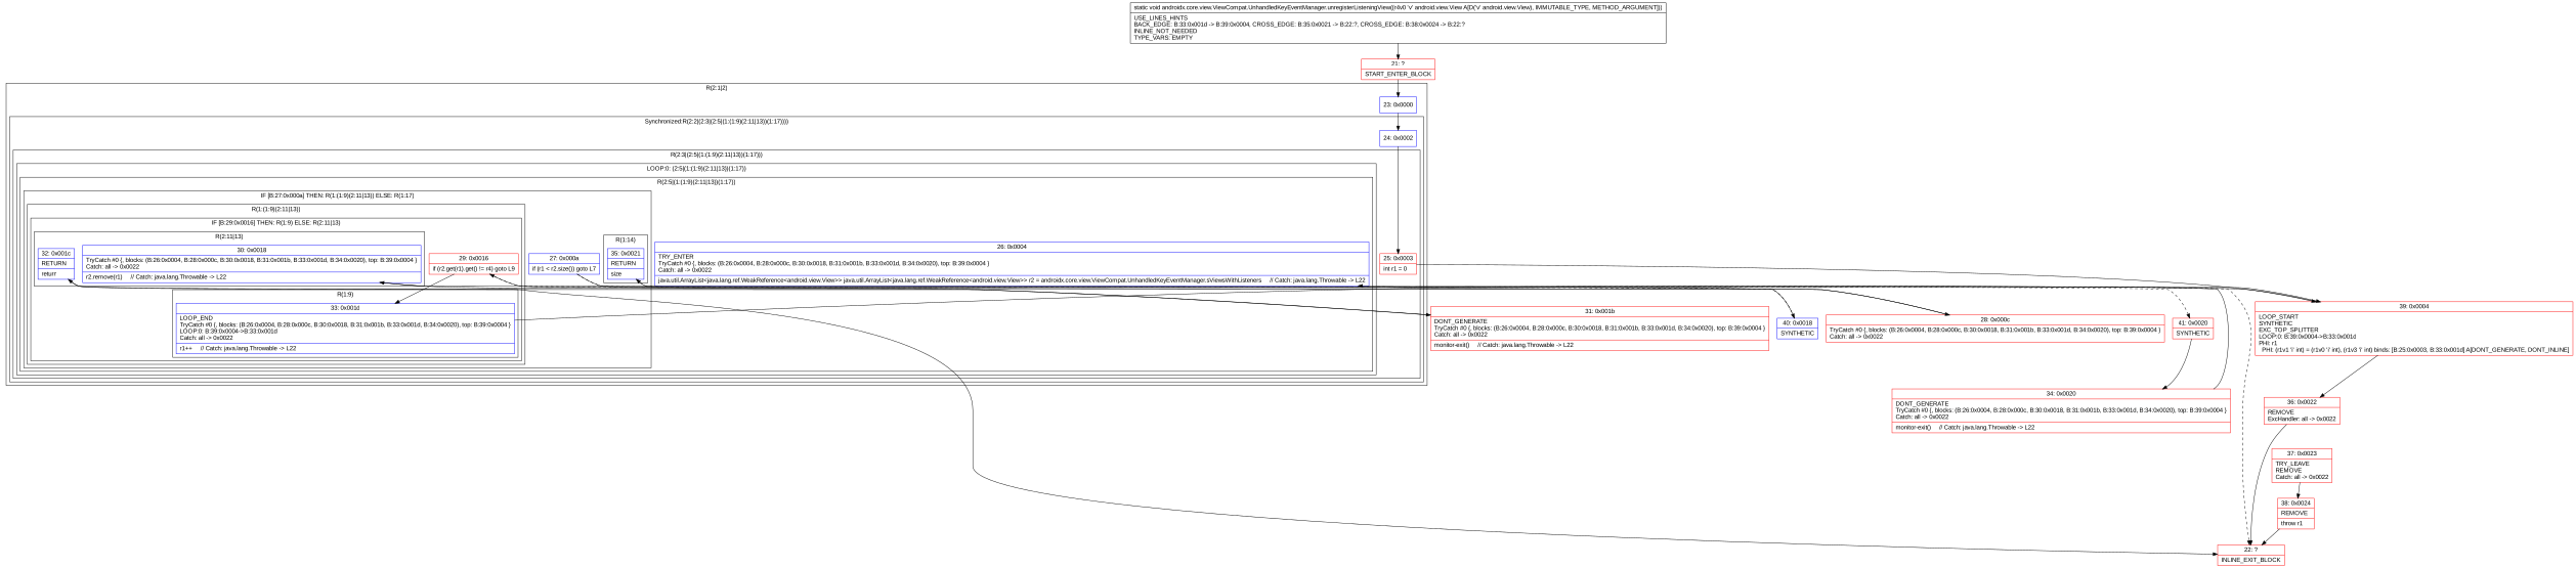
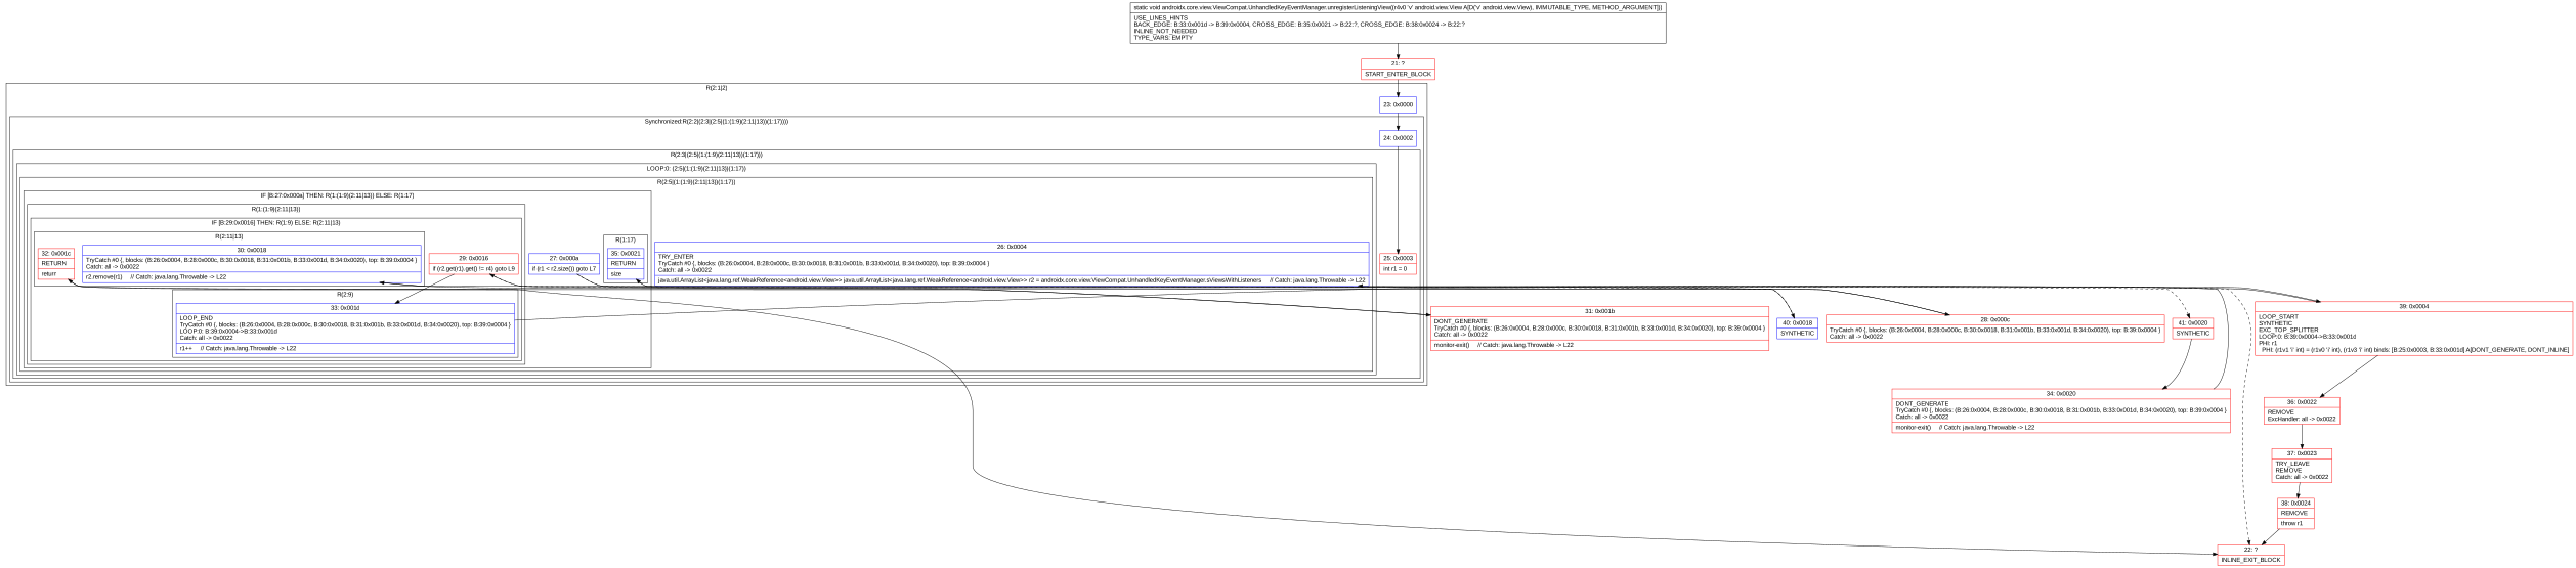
  digraph {
    fontname="Liberation Sans"
    node [color=red fontname="Liberation Sans" shape=record]
    edge [fontname="Liberation Sans"]
    n1 [color=blue label="{33\:\ 0x001d|LOOP_END\lTryCatch #0 \{, blocks: (B:26:0x0004, B:28:0x000c, B:30:0x0018, B:31:0x001b, B:33:0x001d, B:34:0x0020), top: B:39:0x0004 \}\lLOOP:0: B:39:0x0004\-\>B:33:0x001d\lCatch: all \-\> 0x0022\l|r1++     \/\/ Catch: java.lang.Throwable \-\> L22\l}"]
    n2 [color=blue label="{30\:\ 0x0018|TryCatch #0 \{, blocks: (B:26:0x0004, B:28:0x000c, B:30:0x0018, B:31:0x001b, B:33:0x001d, B:34:0x0020), top: B:39:0x0004 \}\lCatch: all \-\> 0x0022\l|r2.remove(r1)     \/\/ Catch: java.lang.Throwable \-\> L22\l}"]
-   n3 [color=blue label="{32\:\ 0x001c|RETURN\l|return\l}"]
+   n3 [label="{32\:\ 0x001c|RETURN\l|return\l}"]
    n4 [label="{29\:\ 0x0016|if (r2.get(r1).get() != r4) goto L9\l}"]
    n5 [color=blue label="{35\:\ 0x0021|RETURN\l|size\l}"]
    n6 [color=blue label="{27\:\ 0x000a|if (r1 \< r2.size()) goto L7\l}"]
    n7 [color=blue label="{26\:\ 0x0004|TRY_ENTER\lTryCatch #0 \{, blocks: (B:26:0x0004, B:28:0x000c, B:30:0x0018, B:31:0x001b, B:33:0x001d, B:34:0x0020), top: B:39:0x0004 \}\lCatch: all \-\> 0x0022\l|java.util.ArrayList\<java.lang.ref.WeakReference\<android.view.View\>\> java.util.ArrayList\<java.lang.ref.WeakReference\<android.view.View\>\> r2 = androidx.core.view.ViewCompat.UnhandledKeyEventManager.sViewsWithListeners     \/\/ Catch: java.lang.Throwable \-\> L22\l}"]
    n8 [label="{25\:\ 0x0003|int r1 = 0\l}"]
    n9 [color=blue label="{24\:\ 0x0002}"]
    n10 [color=blue label="{23\:\ 0x0000}"]
    n11 [label="{39\:\ 0x0004|LOOP_START\lSYNTHETIC\lEXC_TOP_SPLITTER\lLOOP:0: B:39:0x0004\-\>B:33:0x001d\lPHI: r1 \l  PHI: (r1v1 'i' int) = (r1v0 'i' int), (r1v3 'i' int) binds: [B:25:0x0003, B:33:0x001d] A[DONT_GENERATE, DONT_INLINE]\l}"]
    n12 [label="{31\:\ 0x001b|DONT_GENERATE\lTryCatch #0 \{, blocks: (B:26:0x0004, B:28:0x000c, B:30:0x0018, B:31:0x001b, B:33:0x001d, B:34:0x0020), top: B:39:0x0004 \}\lCatch: all \-\> 0x0022\l|monitor\-exit()     \/\/ Catch: java.lang.Throwable \-\> L22\l}"]
    n13 [label="{22\:\ ?|INLINE_EXIT_BLOCK\l}"]
    n14 [color=blue label="{40\:\ 0x0018|SYNTHETIC\l}"]
    n15 [label="{28\:\ 0x000c|TryCatch #0 \{, blocks: (B:26:0x0004, B:28:0x000c, B:30:0x0018, B:31:0x001b, B:33:0x001d, B:34:0x0020), top: B:39:0x0004 \}\lCatch: all \-\> 0x0022\l}"]
    n16 [label="{41\:\ 0x0020|SYNTHETIC\l}"]
    n17 [label="{36\:\ 0x0022|REMOVE\lExcHandler: all \-\> 0x0022\l}"]
    n18 [label="{34\:\ 0x0020|DONT_GENERATE\lTryCatch #0 \{, blocks: (B:26:0x0004, B:28:0x000c, B:30:0x0018, B:31:0x001b, B:33:0x001d, B:34:0x0020), top: B:39:0x0004 \}\lCatch: all \-\> 0x0022\l|monitor\-exit()     \/\/ Catch: java.lang.Throwable \-\> L22\l}"]
    n19 [label="{21\:\ ?|START_ENTER_BLOCK\l}"]
    n20 [label="{37\:\ 0x0023|TRY_LEAVE\lREMOVE\lCatch: all \-\> 0x0022\l}"]
    n21 [label="{38\:\ 0x0024|REMOVE\l|throw r1\l}"]
    n22 [label="{static void androidx.core.view.ViewCompat.UnhandledKeyEventManager.unregisterListeningView((r4v0 'v' android.view.View A[D('v' android.view.View), IMMUTABLE_TYPE, METHOD_ARGUMENT]))  | USE_LINES_HINTS\lBACK_EDGE: B:33:0x001d \-\> B:39:0x0004, CROSS_EDGE: B:35:0x0021 \-\> B:22:?, CROSS_EDGE: B:38:0x0024 \-\> B:22:?\lINLINE_NOT_NEEDED\lTYPE_VARS: EMPTY\l}" color=""]
    subgraph cluster_1 {
      label="R(2:1|2)"
      n10
      subgraph cluster_2 {
        label="Synchronized:R(2:2|(2:3|(2:5|(1:(1:9)(2:11|13))(1:17))))"
        n9
        subgraph cluster_3 {
          label="R(2:3|(2:5|(1:(1:9)(2:11|13))(1:17)))"
          n8
          subgraph cluster_4 {
            label="LOOP:0: (2:5|(1:(1:9)(2:11|13))(1:17))"
            subgraph cluster_5 {
              label="R(2:5|(1:(1:9)(2:11|13))(1:17))"
              n7
              subgraph cluster_6 {
                label="IF [B:27:0x000a] THEN: R(1:(1:9)(2:11|13)) ELSE: R(1:17)"
                n6
                subgraph cluster_7 {
                  label="R(1:(1:9)(2:11|13))"
                  subgraph cluster_8 {
                    label="IF [B:29:0x0016] THEN: R(1:9) ELSE: R(2:11|13)"
                    n4
                    subgraph cluster_9 {
-                     label="R(1:9)"
+                     label="R(2:9)"
                      n1
                    }
                    subgraph cluster_10 {
                      label="R(2:11|13)"
                      n2
                      n3
                    }
                  }
                }
                subgraph cluster_11 {
-                 label="R(1:14)"
+                 label="R(1:17)"
                  n5
                }
              }
            }
          }
        }
      }
    }
    n1 -> n11
    n2 -> n12
    n3 -> n13
    n4 -> n1
    n4 -> n14 [style=dashed]
    n5 -> n13 [style=dashed]
    n6 -> n15
    n6 -> n16 [style=dashed]
-   n8 -> n11
    n9 -> n8
    n10 -> n9
    n11 -> n7
    n11 -> n17
    n12 -> n3
    n14 -> n2
    n15 -> n4
    n16 -> n18
-   n17 -> n13
+   n17 -> n20
    n18 -> n5
    n19 -> n10
    n20 -> n21
    n21 -> n13
    n22 -> n19
  }
